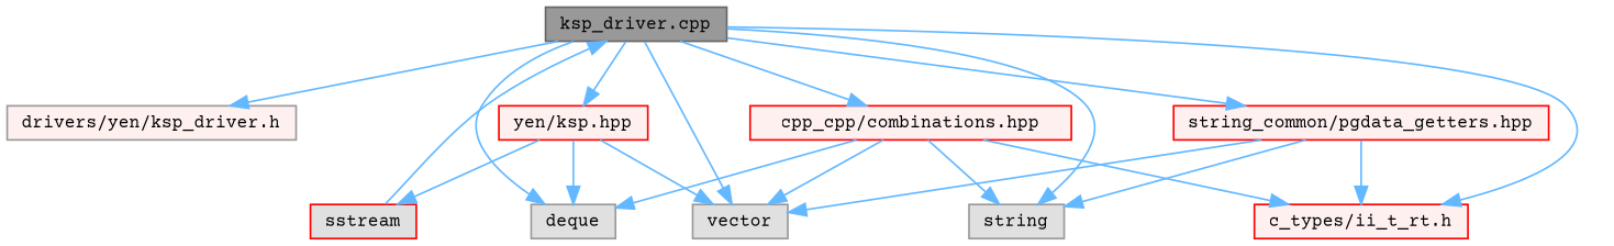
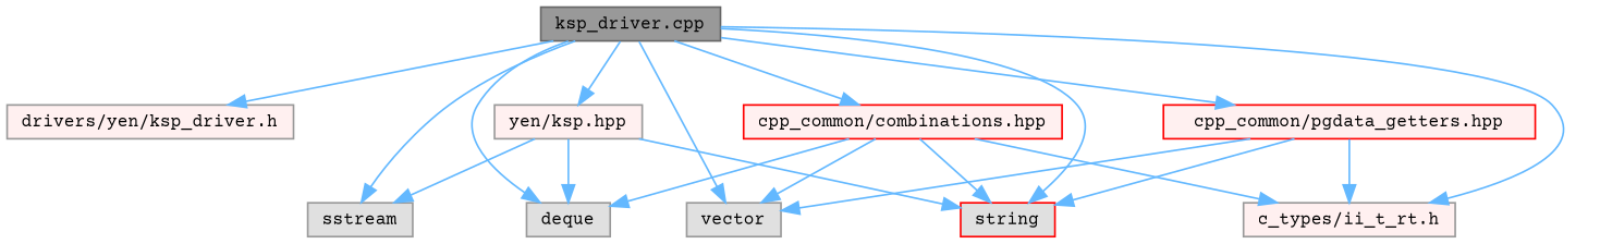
  digraph {
    fontname="Courier Prime"
    node [color=grey60 fillcolor="#FFF0F0" fontname="Courier Prime" fontsize=10 shape=box style=filled]
    edge [color=steelblue1 fontname="Courier Prime" fontsize=10 labelfontname=Helvetica labelfontsize=10 style=solid]
    n1 [color=gray40 fillcolor=grey60 fontcolor=black height=0.2 label="ksp_driver.cpp" width=0.4]
    n2 [height=0.2 label="drivers/yen/ksp_driver.h" width=0.4]
-   n3 [color=red fillcolor="#E0E0E0" height=0.2 label=sstream width=0.4]
+   n3 [fillcolor="#E0E0E0" height=0.2 label=sstream width=0.4]
    n4 [fillcolor="#E0E0E0" height=0.2 label=deque width=0.4]
    n5 [fillcolor="#E0E0E0" height=0.2 label=vector width=0.4]
-   n6 [fillcolor="#E0E0E0" height=0.2 label=string width=0.4]
-   n7 [color=red height=0.2 label="yen/ksp.hpp" width=0.4]
-   n8 [color=red height=0.2 label="cpp_cpp/combinations.hpp" width=0.4]
-   n9 [color=red height=0.2 label="c_types/ii_t_rt.h" width=0.4]
-   n10 [color=red height=0.2 label="string_common/pgdata_getters.hpp" width=0.4]
+   n6 [color=red fillcolor="#E0E0E0" height=0.2 label=string width=0.4]
+   n7 [height=0.2 label="yen/ksp.hpp" width=0.4]
+   n8 [color=red height=0.2 label="cpp_common/combinations.hpp" width=0.4]
+   n9 [height=0.2 label="c_types/ii_t_rt.h" width=0.4]
+   n10 [color=red height=0.2 label="cpp_common/pgdata_getters.hpp" width=0.4]
    n1 -> n2
-   n3 -> n1
+   n1 -> n3
    n1 -> n4
    n1 -> n5
    n1 -> n6
    n1 -> n7
    n1 -> n8
    n1 -> n9
    n1 -> n10
    n7 -> n3
    n7 -> n4
-   n7 -> n5
+   n7 -> n6
    n8 -> n4
    n8 -> n5
    n8 -> n6
    n8 -> n9
    n10 -> n5
    n10 -> n6
    n10 -> n9
  }
